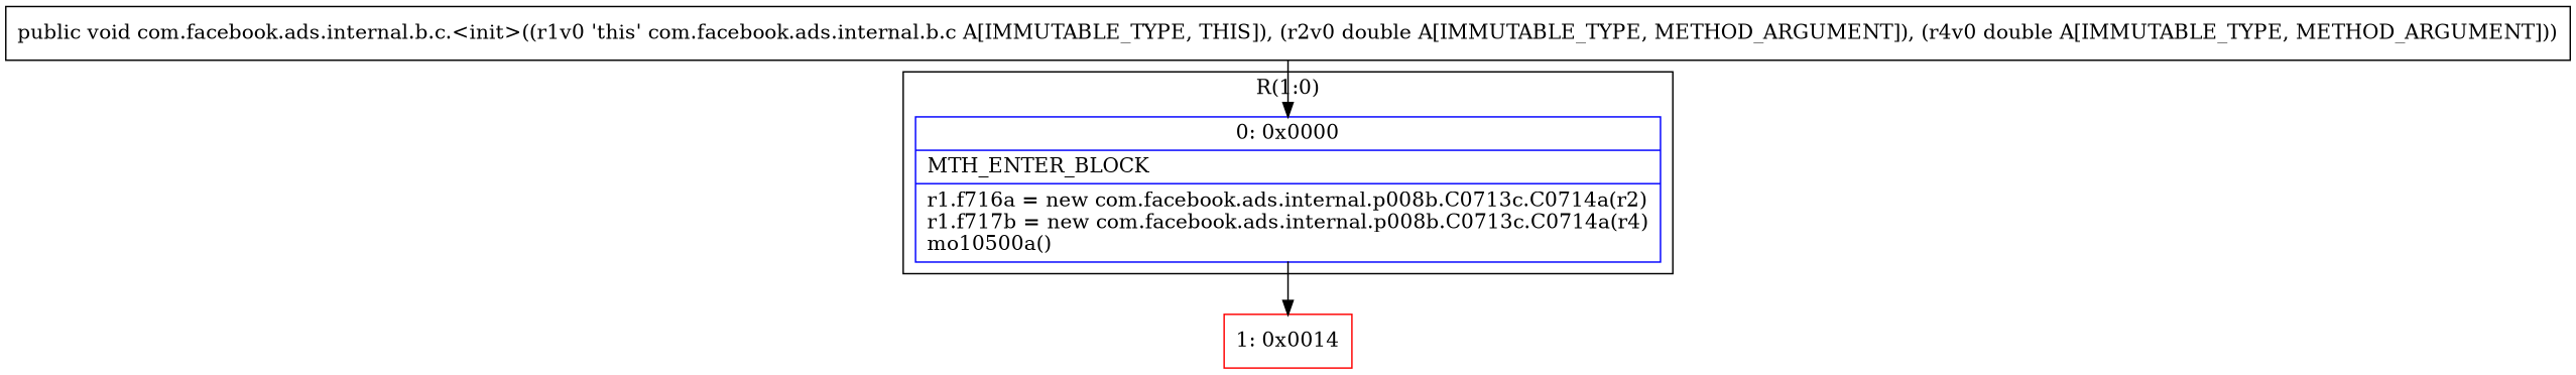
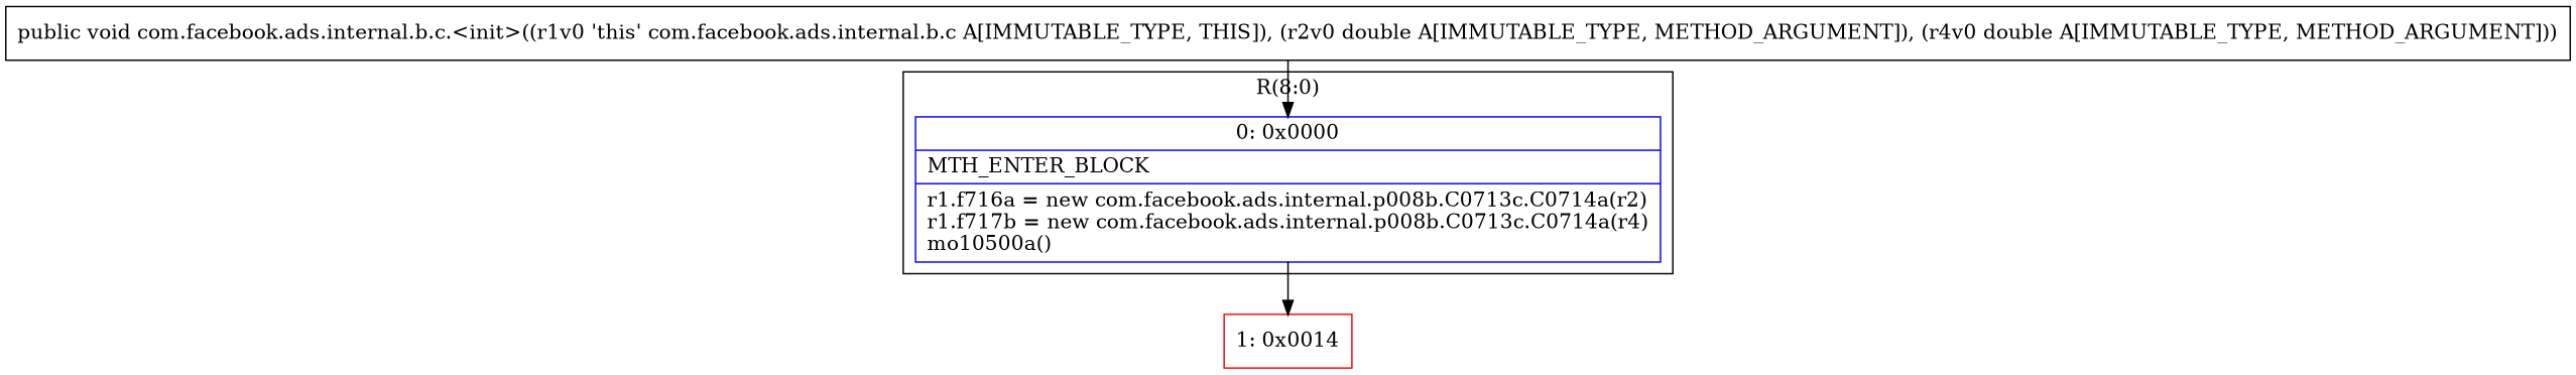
  digraph {
    node [shape=record]
    n1 [color=blue label="{0\:\ 0x0000|MTH_ENTER_BLOCK\l|r1.f716a = new com.facebook.ads.internal.p008b.C0713c.C0714a(r2)\lr1.f717b = new com.facebook.ads.internal.p008b.C0713c.C0714a(r4)\lmo10500a()\l}"]
    n2 [color=red label="{1\:\ 0x0014}"]
    n3 [label="{public void com.facebook.ads.internal.b.c.\<init\>((r1v0 'this' com.facebook.ads.internal.b.c A[IMMUTABLE_TYPE, THIS]), (r2v0 double A[IMMUTABLE_TYPE, METHOD_ARGUMENT]), (r4v0 double A[IMMUTABLE_TYPE, METHOD_ARGUMENT])) }"]
    subgraph cluster_1 {
-     label="R(1:0)"
+     label="R(8:0)"
      n1
    }
    n1 -> n2
    n3 -> n1
  }
